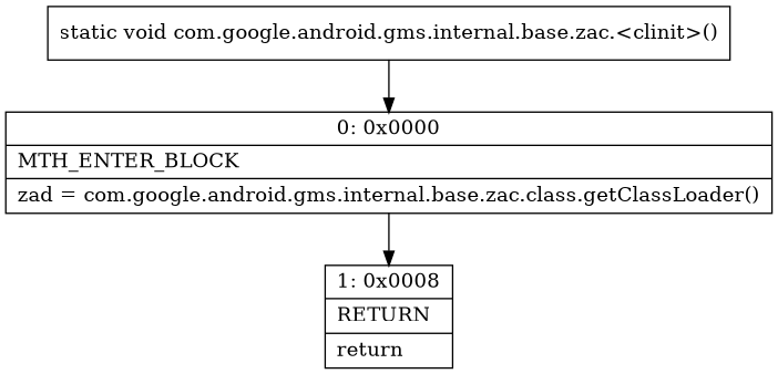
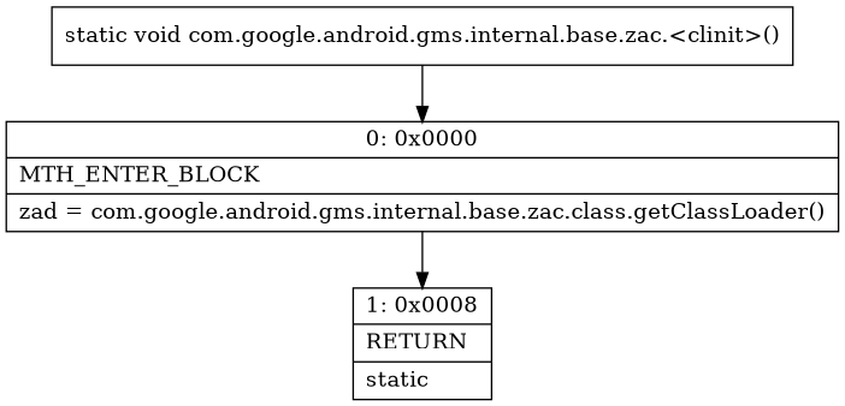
  digraph {
    node [shape=record]
    n1 [label="{0\:\ 0x0000|MTH_ENTER_BLOCK\l|zad = com.google.android.gms.internal.base.zac.class.getClassLoader()\l}"]
-   n2 [label="{1\:\ 0x0008|RETURN\l|return\l}"]
+   n2 [label="{1\:\ 0x0008|RETURN\l|static\l}"]
    n3 [label="{static void com.google.android.gms.internal.base.zac.\<clinit\>() }"]
    n1 -> n2
    n3 -> n1
  }
